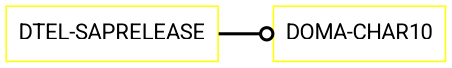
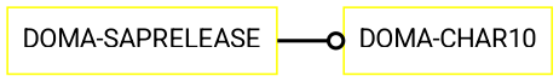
  digraph {
    rankdir=LR
    fontname=Roboto
    node [color=yellow shape=box fontname=Roboto]
-   "DTEL-SAPRELEASE"
+   "DTEL-SAPRELEASE" [label="DOMA-SAPRELEASE"]
    "DOMA-CHAR10"
    "DTEL-SAPRELEASE" -> "DOMA-CHAR10" [style=bold arrowhead=odot fontname=Roboto]
  }
